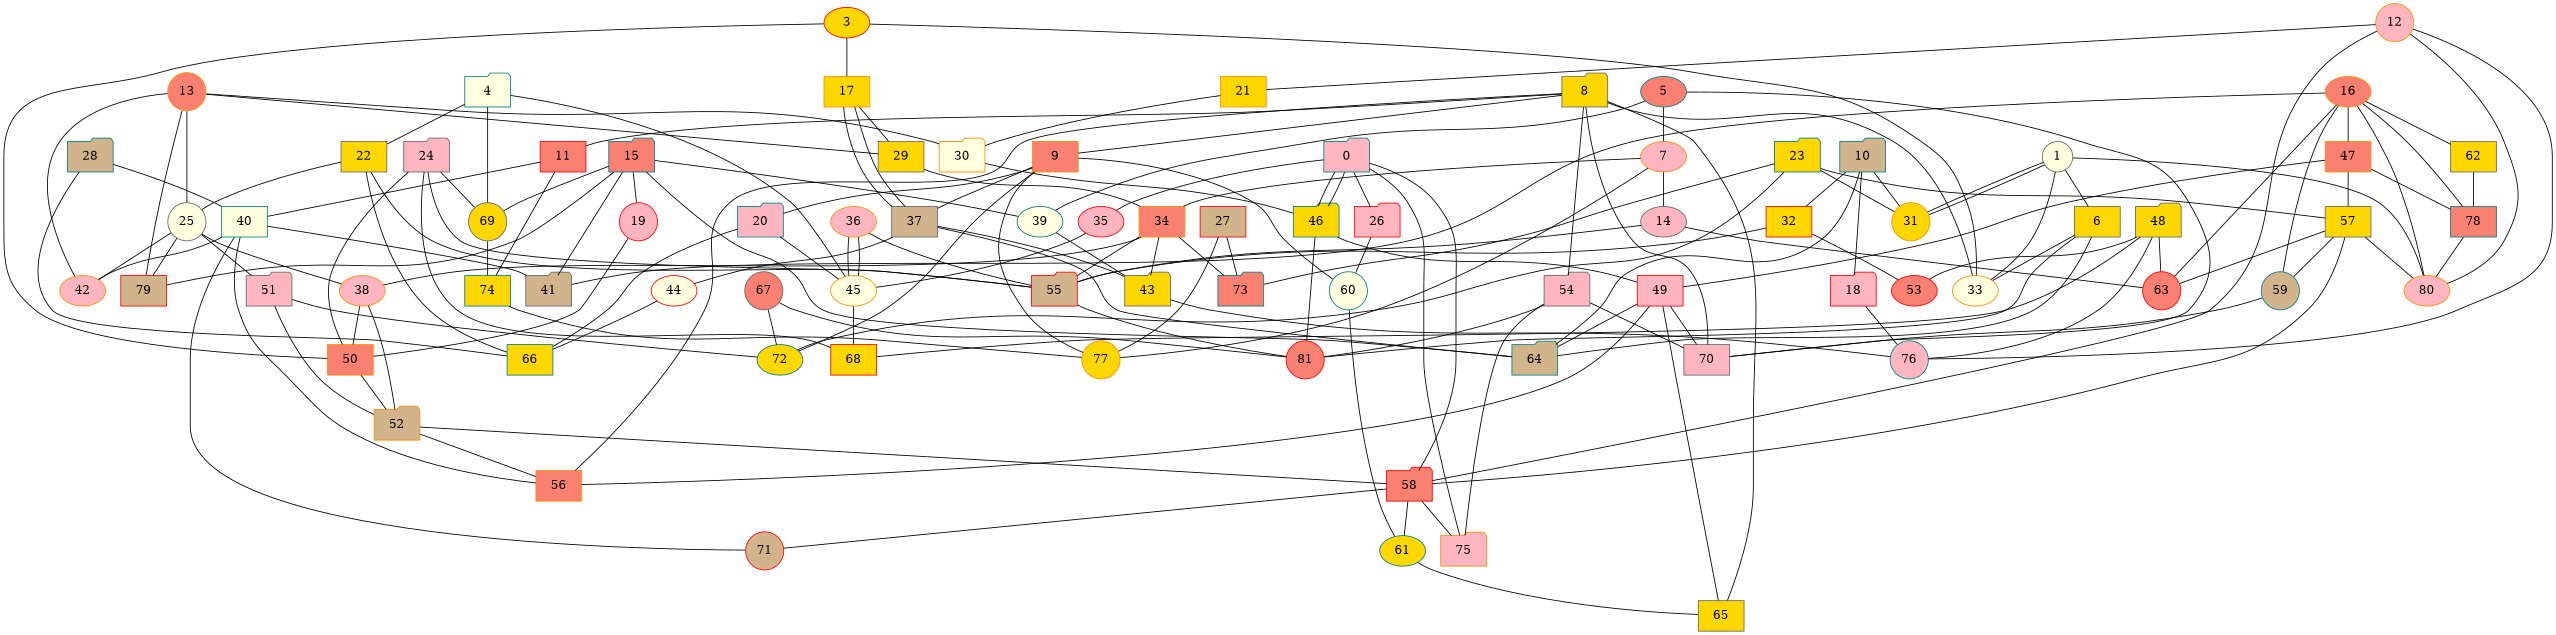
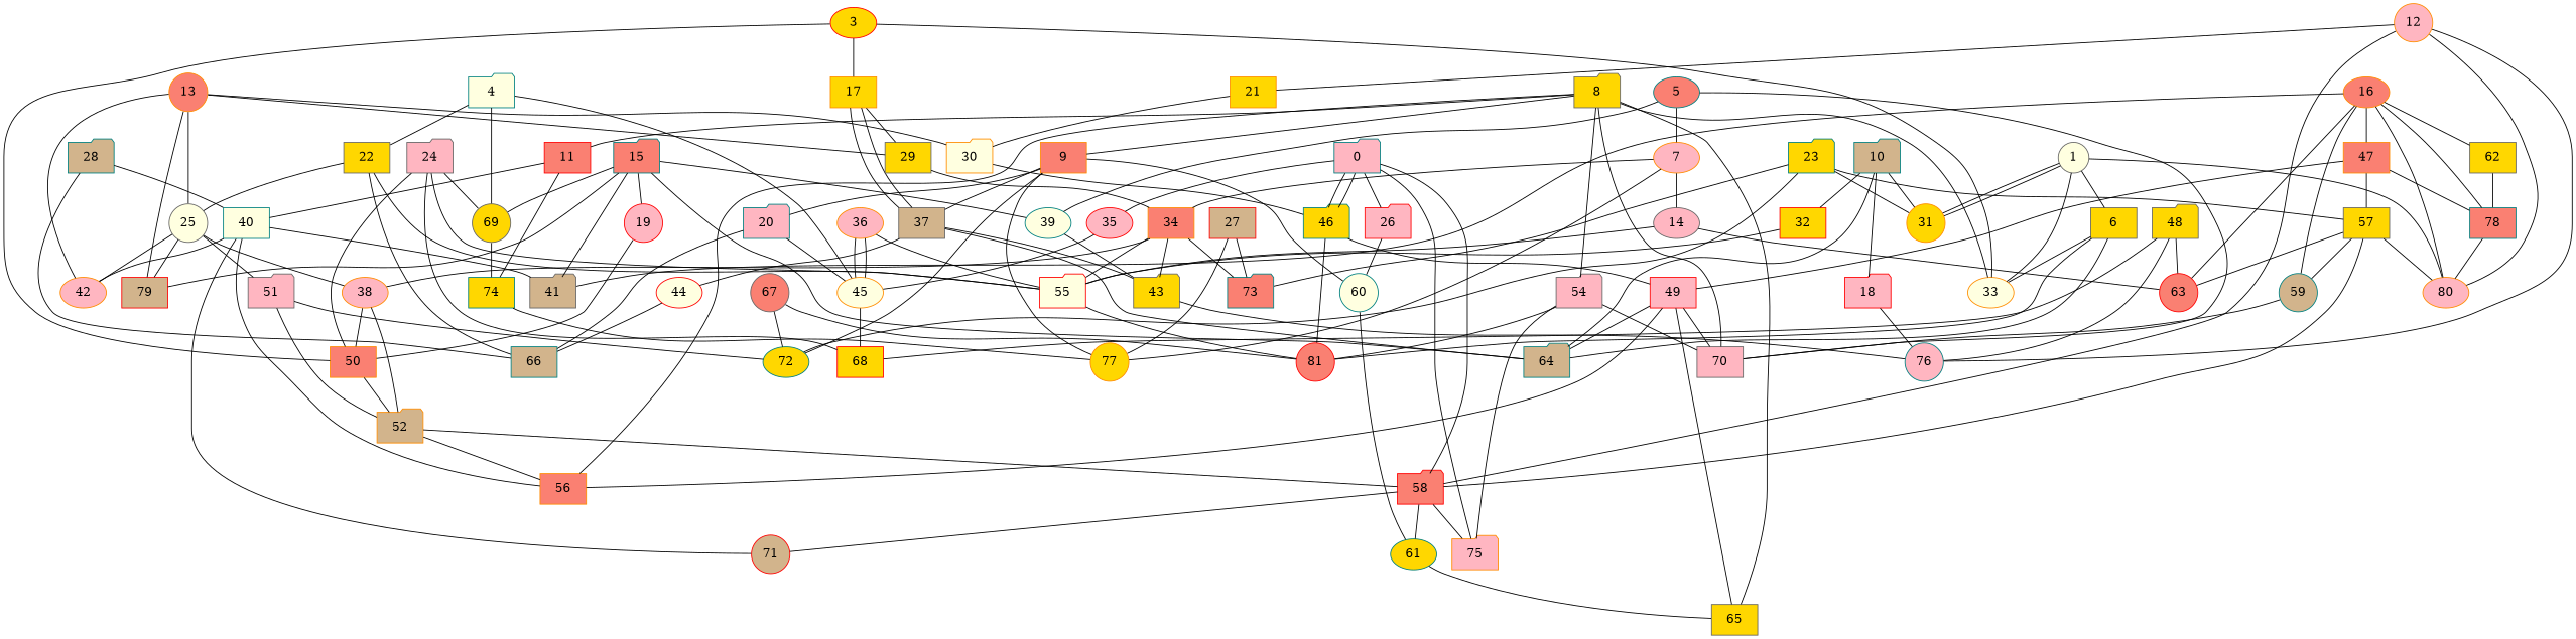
  graph {
    node [color=darkorange fillcolor=gold shape=box style=filled]
    1 [color=gray40 fillcolor=lightyellow shape=circle]
    6 [color=gray40]
    31 [shape=circle]
    33 [fillcolor=lightyellow shape=ellipse]
    80 [fillcolor=lightpink shape=ellipse]
    64 [color=teal fillcolor=tan shape=folder]
    81 [color=red fillcolor=salmon shape=circle]
    n8 [color=teal fillcolor=lightpink label=0 shape=folder]
    26 [color=red fillcolor=lightpink shape=folder]
    35 [color=red fillcolor=lightpink shape=ellipse]
    46 [color=teal shape=folder]
    58 [color=red fillcolor=salmon shape=folder]
    75 [fillcolor=lightpink shape=folder]
    60 [color=teal fillcolor=lightyellow shape=circle]
    45 [fillcolor=lightyellow shape=ellipse]
    49 [color=red fillcolor=lightpink]
    71 [color=red fillcolor=tan shape=circle]
    61 [color=teal shape=ellipse]
    3 [color=red shape=ellipse]
    17
    50 [fillcolor=salmon]
    37 [color=gray40 fillcolor=tan]
    29 [color=gray40]
    52 [fillcolor=tan shape=folder]
    4 [color=teal fillcolor=lightyellow shape=folder]
    22 [color=gray40]
    69 [color=gray40 shape=circle]
    25 [color=gray40 fillcolor=lightyellow shape=circle]
-   55 [color=red fillcolor=tan shape=folder]
-   66 [color=teal]
+   55 [color=red fillcolor=lightyellow shape=folder]
+   66 [color=teal fillcolor=tan]
    68 [color=red]
    74 [color=teal]
    5 [color=teal fillcolor=salmon shape=ellipse]
    7 [fillcolor=lightpink shape=ellipse]
    39 [color=teal fillcolor=lightyellow shape=ellipse]
    70 [color=gray40 fillcolor=lightpink]
    14 [color=gray40 fillcolor=lightpink shape=ellipse]
    34 [fillcolor=salmon]
    77 [shape=circle]
    43 [color=gray40 shape=folder]
    63 [color=red fillcolor=salmon shape=circle]
    73 [color=teal fillcolor=salmon shape=folder]
    38 [fillcolor=lightpink shape=ellipse]
    8 [color=gray40 shape=folder]
    9 [fillcolor=salmon]
    11 [color=red fillcolor=salmon]
    54 [color=gray40 fillcolor=lightpink shape=folder]
    56 [fillcolor=salmon]
    65 [color=gray40]
    20 [color=teal fillcolor=lightpink shape=folder]
    72 [color=teal shape=ellipse]
    40 [color=teal fillcolor=lightyellow]
    44 [color=red fillcolor=lightyellow shape=ellipse]
    10 [color=teal fillcolor=tan shape=folder]
    18 [color=red fillcolor=lightpink shape=folder]
    32 [color=red]
    76 [color=teal fillcolor=lightpink shape=circle]
-   53 [color=red fillcolor=salmon shape=ellipse]
    42 [fillcolor=lightpink shape=ellipse]
    41 [color=gray40 fillcolor=tan shape=folder]
    12 [fillcolor=lightpink shape=circle]
    21
    30 [fillcolor=lightyellow shape=folder]
    13 [fillcolor=salmon shape=circle]
    79 [color=red fillcolor=tan]
    51 [color=gray40 fillcolor=lightpink shape=folder]
    15 [color=teal fillcolor=salmon shape=folder]
    19 [color=red fillcolor=lightpink shape=circle]
    16 [fillcolor=salmon shape=ellipse]
    47 [fillcolor=salmon]
    59 [color=teal fillcolor=tan shape=circle]
    62 [color=gray40]
    78 [color=teal fillcolor=salmon]
    57 [color=gray40]
    23 [color=teal shape=folder]
    24 [color=gray40 fillcolor=lightpink shape=folder]
    27 [color=red fillcolor=tan]
    28 [color=teal fillcolor=tan shape=folder]
    36 [fillcolor=lightpink shape=ellipse]
    48 [color=gray40 shape=folder]
    67 [color=gray40 fillcolor=salmon shape=circle]
    1 -- 6
    1 -- 31
    1 -- 31
    1 -- 33
    1 -- 80
    6 -- 33
    6 -- 64
    6 -- 81
    n8 -- 26
    n8 -- 35
    n8 -- 46
    n8 -- 46
    n8 -- 58
    n8 -- 75
    26 -- 60
    35 -- 45
    46 -- 81
    46 -- 49
    58 -- 75
    58 -- 71
    58 -- 61
    60 -- 61
    45 -- 68
    49 -- 64
    49 -- 70
    49 -- 56
    49 -- 65
    61 -- 65
    3 -- 33
    3 -- 17
    3 -- 50
    17 -- 37
    17 -- 37
    17 -- 29
    50 -- 52
    37 -- 64
    37 -- 43
    37 -- 44
    29 -- 34
    52 -- 58
    52 -- 56
    4 -- 45
    4 -- 22
    4 -- 69
    22 -- 25
    22 -- 55
    22 -- 66
    69 -- 74
    25 -- 38
    25 -- 42
    25 -- 79
    25 -- 51
    55 -- 81
    74 -- 77
    5 -- 7
    5 -- 39
    5 -- 70
    7 -- 14
    7 -- 34
    7 -- 77
    39 -- 43
    14 -- 55
    14 -- 63
    34 -- 55
    34 -- 43
    34 -- 73
    34 -- 38
    43 -- 76
    38 -- 50
    38 -- 52
    8 -- 33
    8 -- 70
    8 -- 9
    8 -- 11
    8 -- 54
    8 -- 56
    8 -- 65
    9 -- 60
    9 -- 37
    9 -- 77
    9 -- 20
    9 -- 72
    11 -- 74
    11 -- 40
    54 -- 81
    54 -- 75
    54 -- 70
    20 -- 45
    20 -- 66
    40 -- 71
    40 -- 56
    40 -- 42
    40 -- 41
    44 -- 66
    10 -- 31
    10 -- 64
    10 -- 18
    10 -- 32
    18 -- 76
    32 -- 55
-   32 -- 53
    12 -- 80
    12 -- 58
    12 -- 76
    12 -- 21
    21 -- 30
    30 -- 46
    13 -- 29
    13 -- 25
    13 -- 42
    13 -- 30
    13 -- 79
    51 -- 52
    51 -- 72
    15 -- 64
    15 -- 69
    15 -- 39
    15 -- 41
    15 -- 79
    15 -- 19
    19 -- 50
    16 -- 80
    16 -- 63
    16 -- 41
    16 -- 47
    16 -- 59
    16 -- 62
    16 -- 78
    47 -- 49
    47 -- 78
    47 -- 57
    59 -- 70
    62 -- 78
    78 -- 80
    57 -- 80
    57 -- 58
    57 -- 63
    57 -- 59
    23 -- 31
    23 -- 73
    23 -- 72
    23 -- 57
    24 -- 50
    24 -- 69
    24 -- 55
    24 -- 68
    27 -- 77
    27 -- 73
    28 -- 66
    28 -- 40
    36 -- 45
    36 -- 45
    36 -- 55
    48 -- 68
    48 -- 63
    48 -- 76
-   48 -- 53
    67 -- 81
    67 -- 72
  }
